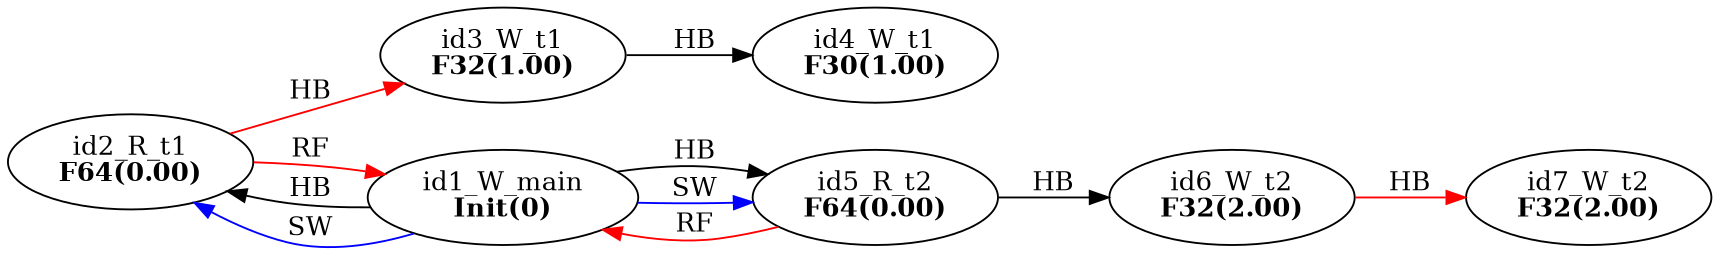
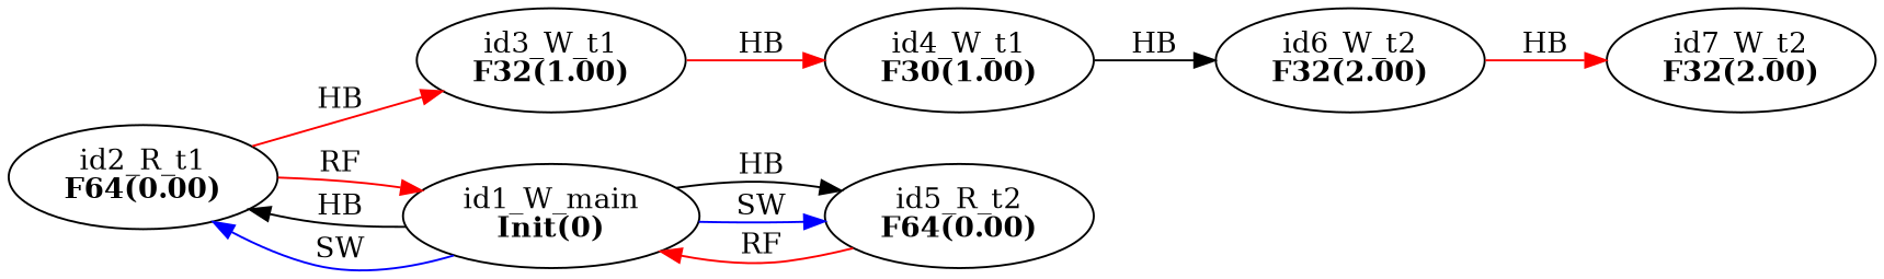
  digraph {
    rankdir=LR
    splines=true
    edge [color=red]
    n1 [label=<id2_R_t1<br/><B>F64(0.00)</B>>]
    n2 [label=<id3_W_t1<br/><B>F32(1.00)</B>>]
    n3 [label=<id1_W_main<br/><B>Init(0)</B>>]
    n4 [label=<id4_W_t1<br/><B>F30(1.00)</B>>]
    n5 [label=<id5_R_t2<br/><B>F64(0.00)</B>>]
    n6 [label=<id6_W_t2<br/><B>F32(2.00)</B>>]
    n7 [label=<id7_W_t2<br/><B>F32(2.00)</B>>]
    n1 -> n2 [label=HB]
    n1 -> n3 [label=RF]
-   n2 -> n4 [color=black label=HB]
+   n2 -> n4 [label=HB]
    n3 -> n1 [color=black label=HB]
    n3 -> n1 [color=blue label=SW]
    n3 -> n5 [color=black label=HB]
    n3 -> n5 [color=blue label=SW]
    n5 -> n3 [label=RF]
-   n5 -> n6 [color=black label=HB]
+   n4 -> n6 [color=black label=HB]
    n6 -> n7 [label=HB]
  }
